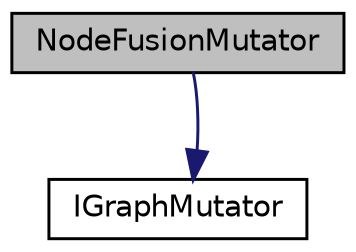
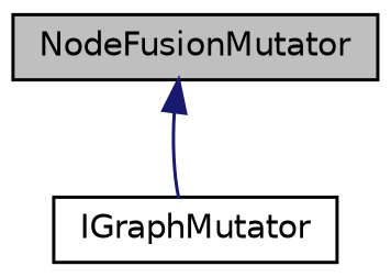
  digraph {
    node [color=black fontname=Helvetica fontsize=10 shape=record style=filled]
    n1 [fillcolor=grey75 fontcolor=black height=0.2 label=NodeFusionMutator width=0.4]
    n2 [fillcolor=white height=0.2 label=IGraphMutator width=0.4]
-   n2 -> n1 [color=midnightblue dir=back fontname=Helvetica fontsize=10 labelfontname=Helvetica labelfontsize=10 style=solid]
+   n1 -> n2 [color=midnightblue dir=back fontname=Helvetica fontsize=10 labelfontname=Helvetica labelfontsize=10 style=solid]
  }
